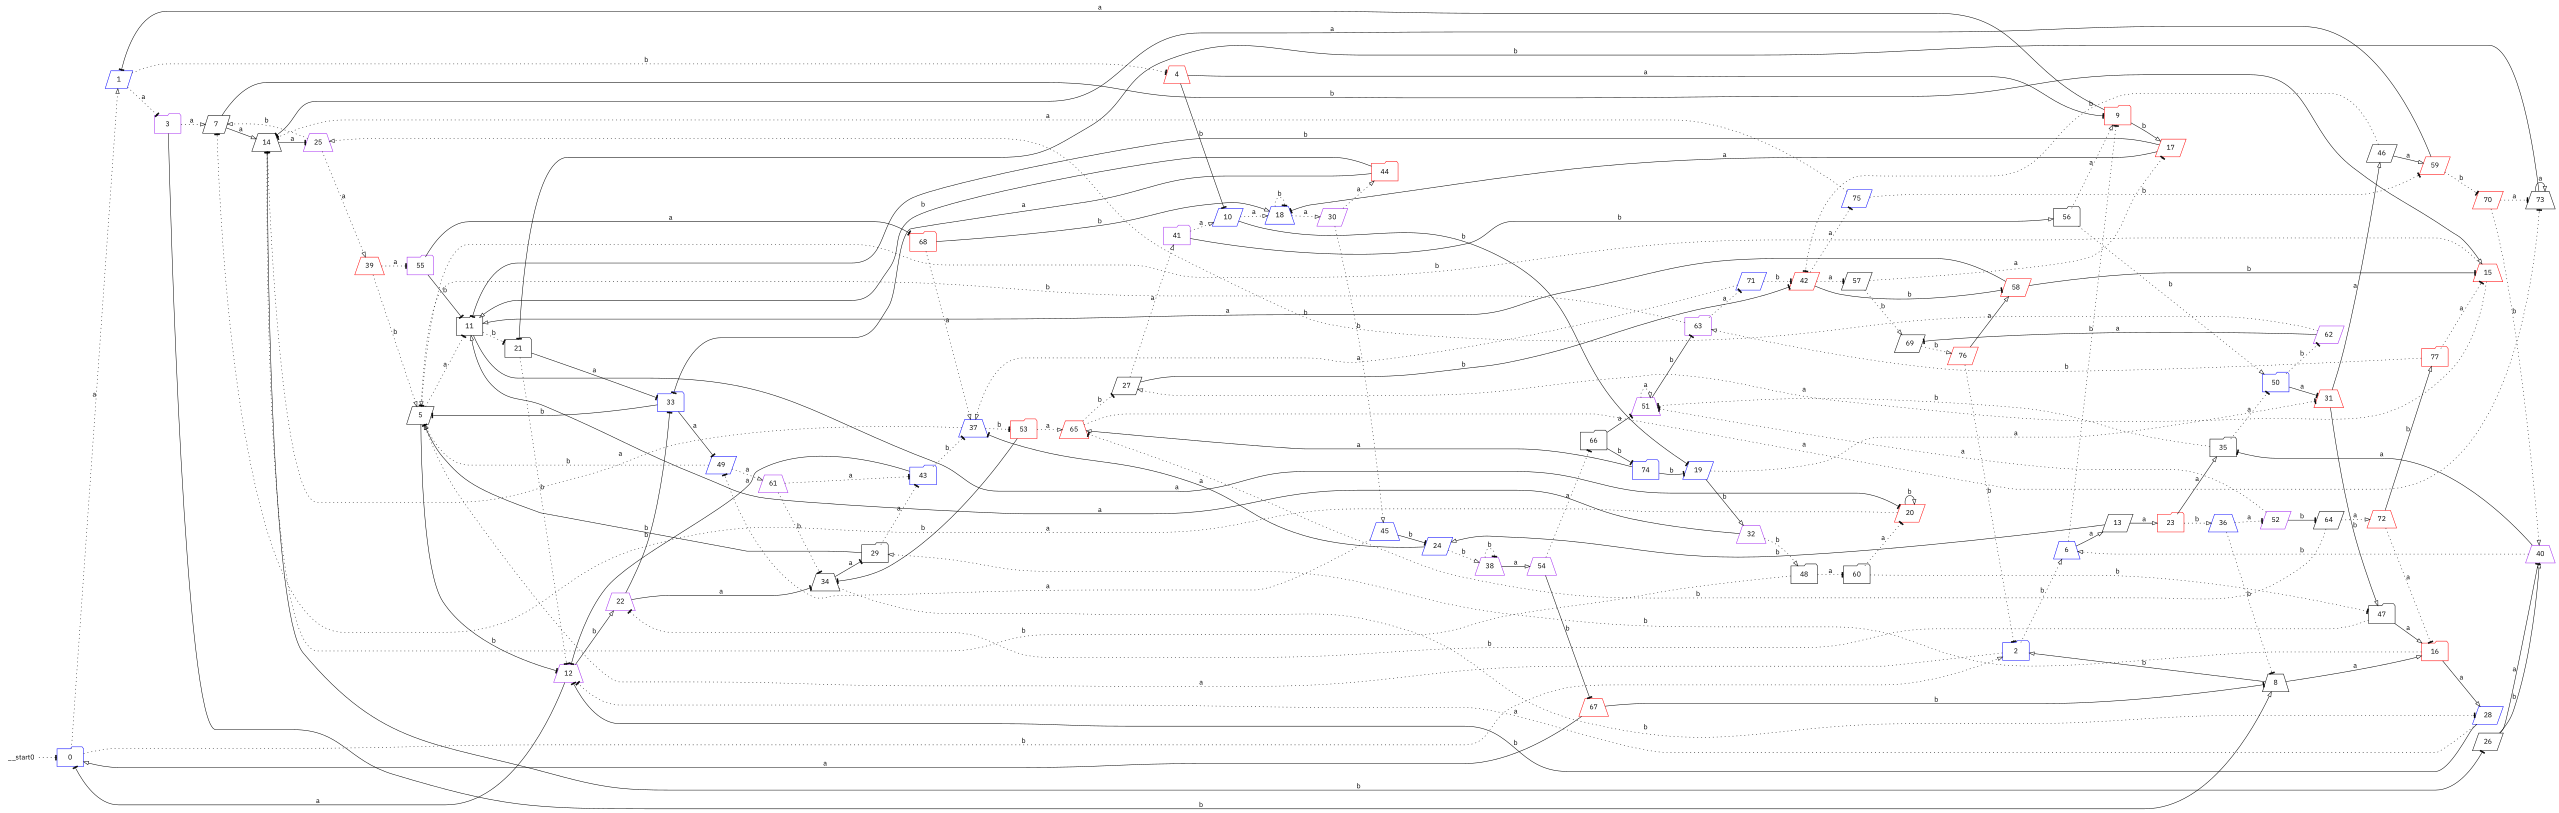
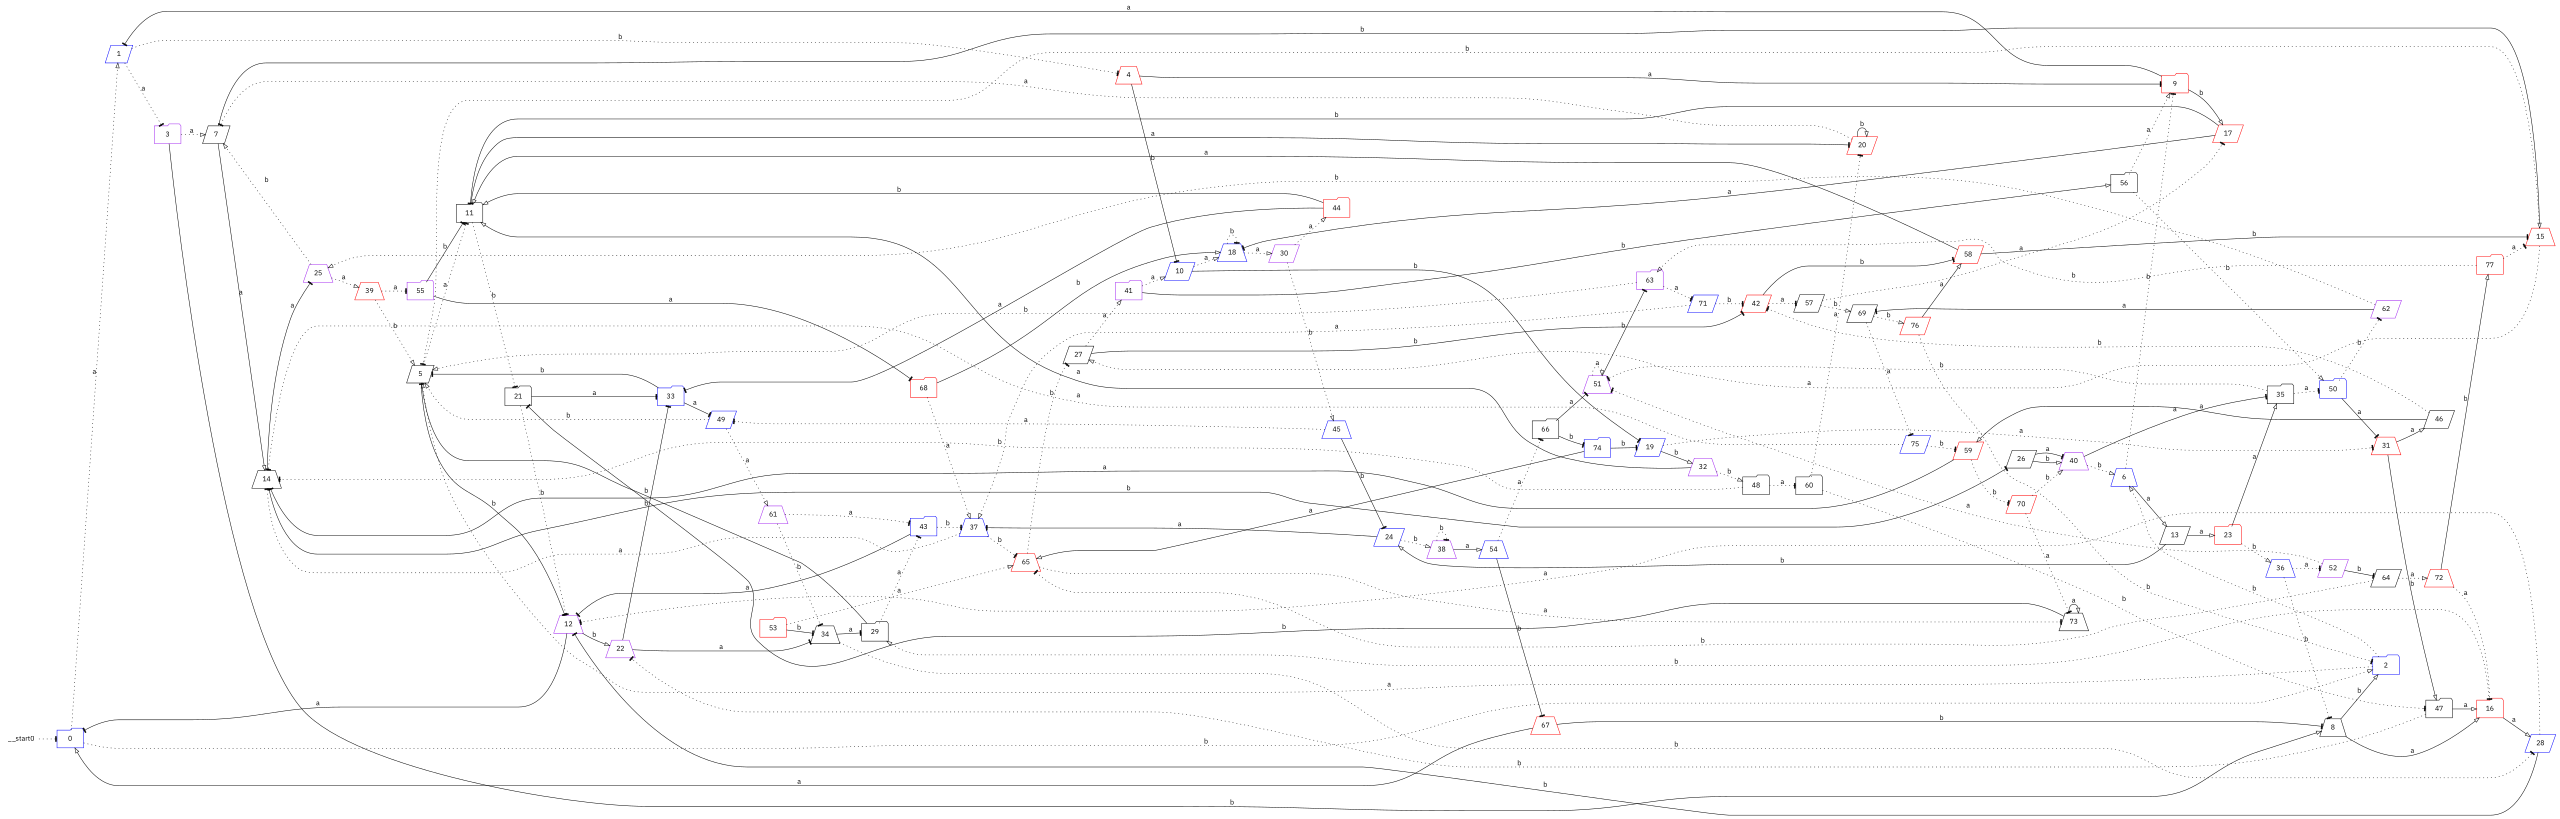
  digraph {
    fontname="IBM Plex Sans"
    rankdir=LR
    node [color=black fontname="IBM Plex Sans" shape=parallelogram]
    edge [arrowhead=tee fontname="IBM Plex Sans" style=dotted]
    __start0 [color=purple shape=none]
    0 [color=blue shape=folder]
    1 [color=blue]
    2 [color=blue shape=folder]
    3 [color=purple shape=folder]
    4 [color=red shape=trapezium]
    5
    6 [color=blue shape=trapezium]
    7
    8 [shape=trapezium]
    9 [color=red shape=folder]
    10 [color=blue]
    11 [shape=folder]
    12 [color=purple shape=trapezium]
    13
    14 [shape=trapezium]
    15 [color=red shape=trapezium]
    16 [color=red shape=folder]
    17 [color=red]
    18 [color=blue shape=trapezium]
    19 [color=blue]
    20 [color=red]
    21 [shape=folder]
    22 [color=purple shape=trapezium]
    23 [color=red shape=folder]
    24 [color=blue]
    25 [color=purple shape=trapezium]
    26
    27
    28 [color=blue]
    29 [shape=folder]
    30 [color=purple]
    31 [color=red shape=trapezium]
    32 [color=purple shape=trapezium]
    33 [color=blue shape=folder]
    34 [shape=trapezium]
    35 [shape=folder]
    36 [color=blue shape=trapezium]
    37 [color=blue shape=trapezium]
    38 [color=purple shape=trapezium]
    39 [color=red shape=trapezium]
    40 [color=purple shape=trapezium]
    41 [color=purple shape=folder]
    42 [color=red]
    43 [color=blue shape=folder]
    44 [color=red shape=folder]
    45 [color=blue shape=trapezium]
    46
    47 [shape=folder]
    48 [shape=folder]
    49 [color=blue]
    50 [color=blue shape=folder]
    51 [color=purple shape=trapezium]
    52 [color=purple]
    53 [color=red shape=folder]
-   54 [color=purple shape=trapezium]
+   54 [color=blue shape=trapezium]
    55 [color=purple shape=folder]
    56 [shape=folder]
    57
    58 [color=red]
    59 [color=red]
    60 [shape=folder]
    61 [color=purple shape=trapezium]
    62 [color=purple]
    63 [color=purple shape=folder]
    64
    65 [color=red shape=trapezium]
    66 [shape=folder]
    67 [color=red shape=trapezium]
    68 [color=red shape=folder]
    69
    70 [color=red]
    71 [color=blue]
    72 [color=red shape=trapezium]
    73 [shape=trapezium]
    74 [color=blue shape=folder]
    75 [color=blue]
    76 [color=red]
    77 [color=red shape=folder]
    __start0 -> 0
    0 -> 1 [arrowhead=onormal label=a]
    0 -> 2 [arrowhead=onormal label=b]
    1 -> 3 [label=a]
    1 -> 4 [label=b]
    2 -> 5 [arrowhead=onormal label=a]
    2 -> 6 [arrowhead=onormal label=b]
    3 -> 7 [arrowhead=onormal label=a]
    3 -> 8 [arrowhead=onormal label=b style=solid]
    4 -> 9 [label=a style=solid]
    4 -> 10 [label=b style=solid]
    5 -> 11 [label=a]
    5 -> 12 [label=b style=solid]
    6 -> 9 [label=b]
    6 -> 13 [arrowhead=onormal label=a style=solid]
    7 -> 14 [arrowhead=onormal label=a style=solid]
    7 -> 15 [arrowhead=onormal label=b style=solid]
    8 -> 2 [arrowhead=onormal label=b style=solid]
    8 -> 16 [arrowhead=onormal label=a style=solid]
    9 -> 1 [label=a style=solid]
    9 -> 17 [arrowhead=onormal label=b style=solid]
    10 -> 18 [arrowhead=onormal label=a]
    10 -> 19 [label=b style=solid]
    11 -> 20 [label=a style=solid]
    11 -> 21 [label=b]
    12 -> 0 [label=a style=solid]
    12 -> 22 [arrowhead=onormal label=b style=solid]
    13 -> 23 [arrowhead=onormal label=a style=solid]
    13 -> 24 [arrowhead=onormal label=b style=solid]
    14 -> 25 [label=a style=solid]
    14 -> 26 [label=b style=solid]
    15 -> 5 [label=b]
    15 -> 27 [arrowhead=onormal label=a]
    16 -> 28 [arrowhead=onormal label=a style=solid]
    16 -> 29 [arrowhead=onormal label=b]
    17 -> 11 [label=b style=solid]
    17 -> 18 [label=a style=solid]
    18 -> 18 [label=b]
    18 -> 30 [arrowhead=onormal label=a]
    19 -> 31 [label=a]
    19 -> 32 [arrowhead=onormal label=b style=solid]
    20 -> 7 [label=a]
    20 -> 20 [arrowhead=onormal label=b style=solid]
    21 -> 12 [label=b]
    21 -> 33 [label=a style=solid]
    22 -> 33 [label=b style=solid]
    22 -> 34 [label=a style=solid]
    23 -> 35 [arrowhead=onormal label=a style=solid]
    23 -> 36 [arrowhead=onormal label=b]
    24 -> 37 [label=a style=solid]
    24 -> 38 [arrowhead=onormal label=b]
    25 -> 7 [arrowhead=onormal label=b]
    25 -> 39 [arrowhead=onormal label=a]
    26 -> 40 [label=a style=solid]
    26 -> 40 [arrowhead=onormal label=b style=solid]
    27 -> 41 [arrowhead=onormal label=a]
    27 -> 42 [label=b style=solid]
    28 -> 12 [label=a]
    28 -> 12 [label=b style=solid]
    29 -> 5 [label=b style=solid]
    29 -> 43 [label=a]
    30 -> 44 [arrowhead=onormal label=a]
    30 -> 45 [arrowhead=onormal label=b]
    31 -> 46 [arrowhead=onormal label=a style=solid]
    31 -> 47 [arrowhead=onormal label=b style=solid]
    32 -> 11 [arrowhead=onormal label=a style=solid]
    32 -> 48 [arrowhead=onormal label=b]
    33 -> 5 [label=b style=solid]
    33 -> 49 [label=a style=solid]
    34 -> 28 [label=b]
    34 -> 29 [label=a style=solid]
    35 -> 50 [label=a]
    35 -> 51 [label=b]
    36 -> 8 [label=b]
    36 -> 52 [label=a]
    37 -> 14 [label=a]
-   37 -> 53 [label=b]
+   37 -> 65 [label=b]
    38 -> 38 [label=b]
    38 -> 54 [arrowhead=onormal label=a style=solid]
    39 -> 5 [arrowhead=onormal label=b]
    39 -> 55 [label=a]
    40 -> 6 [arrowhead=onormal label=b]
    40 -> 35 [label=a style=solid]
    41 -> 10 [arrowhead=onormal label=a]
    41 -> 56 [arrowhead=onormal label=b style=solid]
    42 -> 57 [label=a]
    42 -> 58 [label=b style=solid]
    43 -> 12 [label=a style=solid]
    43 -> 37 [label=b]
    44 -> 11 [arrowhead=onormal label=b style=solid]
    44 -> 33 [label=a style=solid]
    45 -> 24 [label=b style=solid]
    45 -> 49 [label=a]
    46 -> 42 [label=b]
    46 -> 59 [arrowhead=onormal label=a style=solid]
    47 -> 16 [arrowhead=onormal label=a style=solid]
    47 -> 22 [label=b]
    48 -> 14 [label=b]
    48 -> 60 [label=a]
    49 -> 5 [arrowhead=onormal label=b]
    49 -> 61 [arrowhead=onormal label=a]
    50 -> 31 [label=a style=solid]
    50 -> 62 [label=b]
    51 -> 51 [arrowhead=onormal label=a]
    51 -> 63 [label=b style=solid]
    52 -> 51 [label=a]
    52 -> 64 [label=b style=solid]
    53 -> 34 [label=b style=solid]
    53 -> 65 [arrowhead=onormal label=a]
    54 -> 66 [label=a]
    54 -> 67 [label=b style=solid]
    55 -> 11 [label=b style=solid]
    55 -> 68 [label=a style=solid]
    56 -> 9 [arrowhead=onormal label=a]
    56 -> 50 [arrowhead=onormal label=b]
    57 -> 17 [label=a]
    57 -> 69 [arrowhead=onormal label=b]
    58 -> 11 [arrowhead=onormal label=a style=solid]
    58 -> 15 [label=b style=solid]
    59 -> 14 [label=a style=solid]
    59 -> 70 [label=b]
    60 -> 20 [label=a]
    60 -> 47 [label=b]
    61 -> 34 [label=b]
    61 -> 43 [label=a]
    62 -> 25 [arrowhead=onormal label=b]
    62 -> 69 [label=a style=solid]
    63 -> 5 [arrowhead=onormal label=b]
    63 -> 71 [label=a]
    64 -> 65 [label=b]
    64 -> 72 [arrowhead=onormal label=a]
    65 -> 27 [label=b]
    65 -> 73 [label=a]
    66 -> 51 [label=a style=solid]
    66 -> 74 [label=b style=solid]
    67 -> 0 [arrowhead=onormal label=a style=solid]
    67 -> 8 [label=b style=solid]
    68 -> 18 [arrowhead=onormal label=b style=solid]
    68 -> 37 [arrowhead=onormal label=a]
-   42 -> 75 [label=a]
+   69 -> 75 [label=a]
    69 -> 76 [arrowhead=onormal label=b]
    70 -> 40 [arrowhead=onormal label=b]
    70 -> 73 [label=a]
    71 -> 37 [arrowhead=onormal label=a]
    71 -> 42 [label=b]
    72 -> 16 [label=a]
    72 -> 77 [arrowhead=onormal label=b style=solid]
    73 -> 21 [label=b style=solid]
    73 -> 73 [arrowhead=onormal label=a style=solid]
    74 -> 19 [label=b style=solid]
    74 -> 65 [arrowhead=onormal label=a style=solid]
    75 -> 14 [label=a]
    75 -> 59 [label=b]
    76 -> 2 [label=b]
    76 -> 58 [arrowhead=onormal label=a style=solid]
    77 -> 15 [label=a]
    77 -> 63 [arrowhead=onormal label=b]
  }
